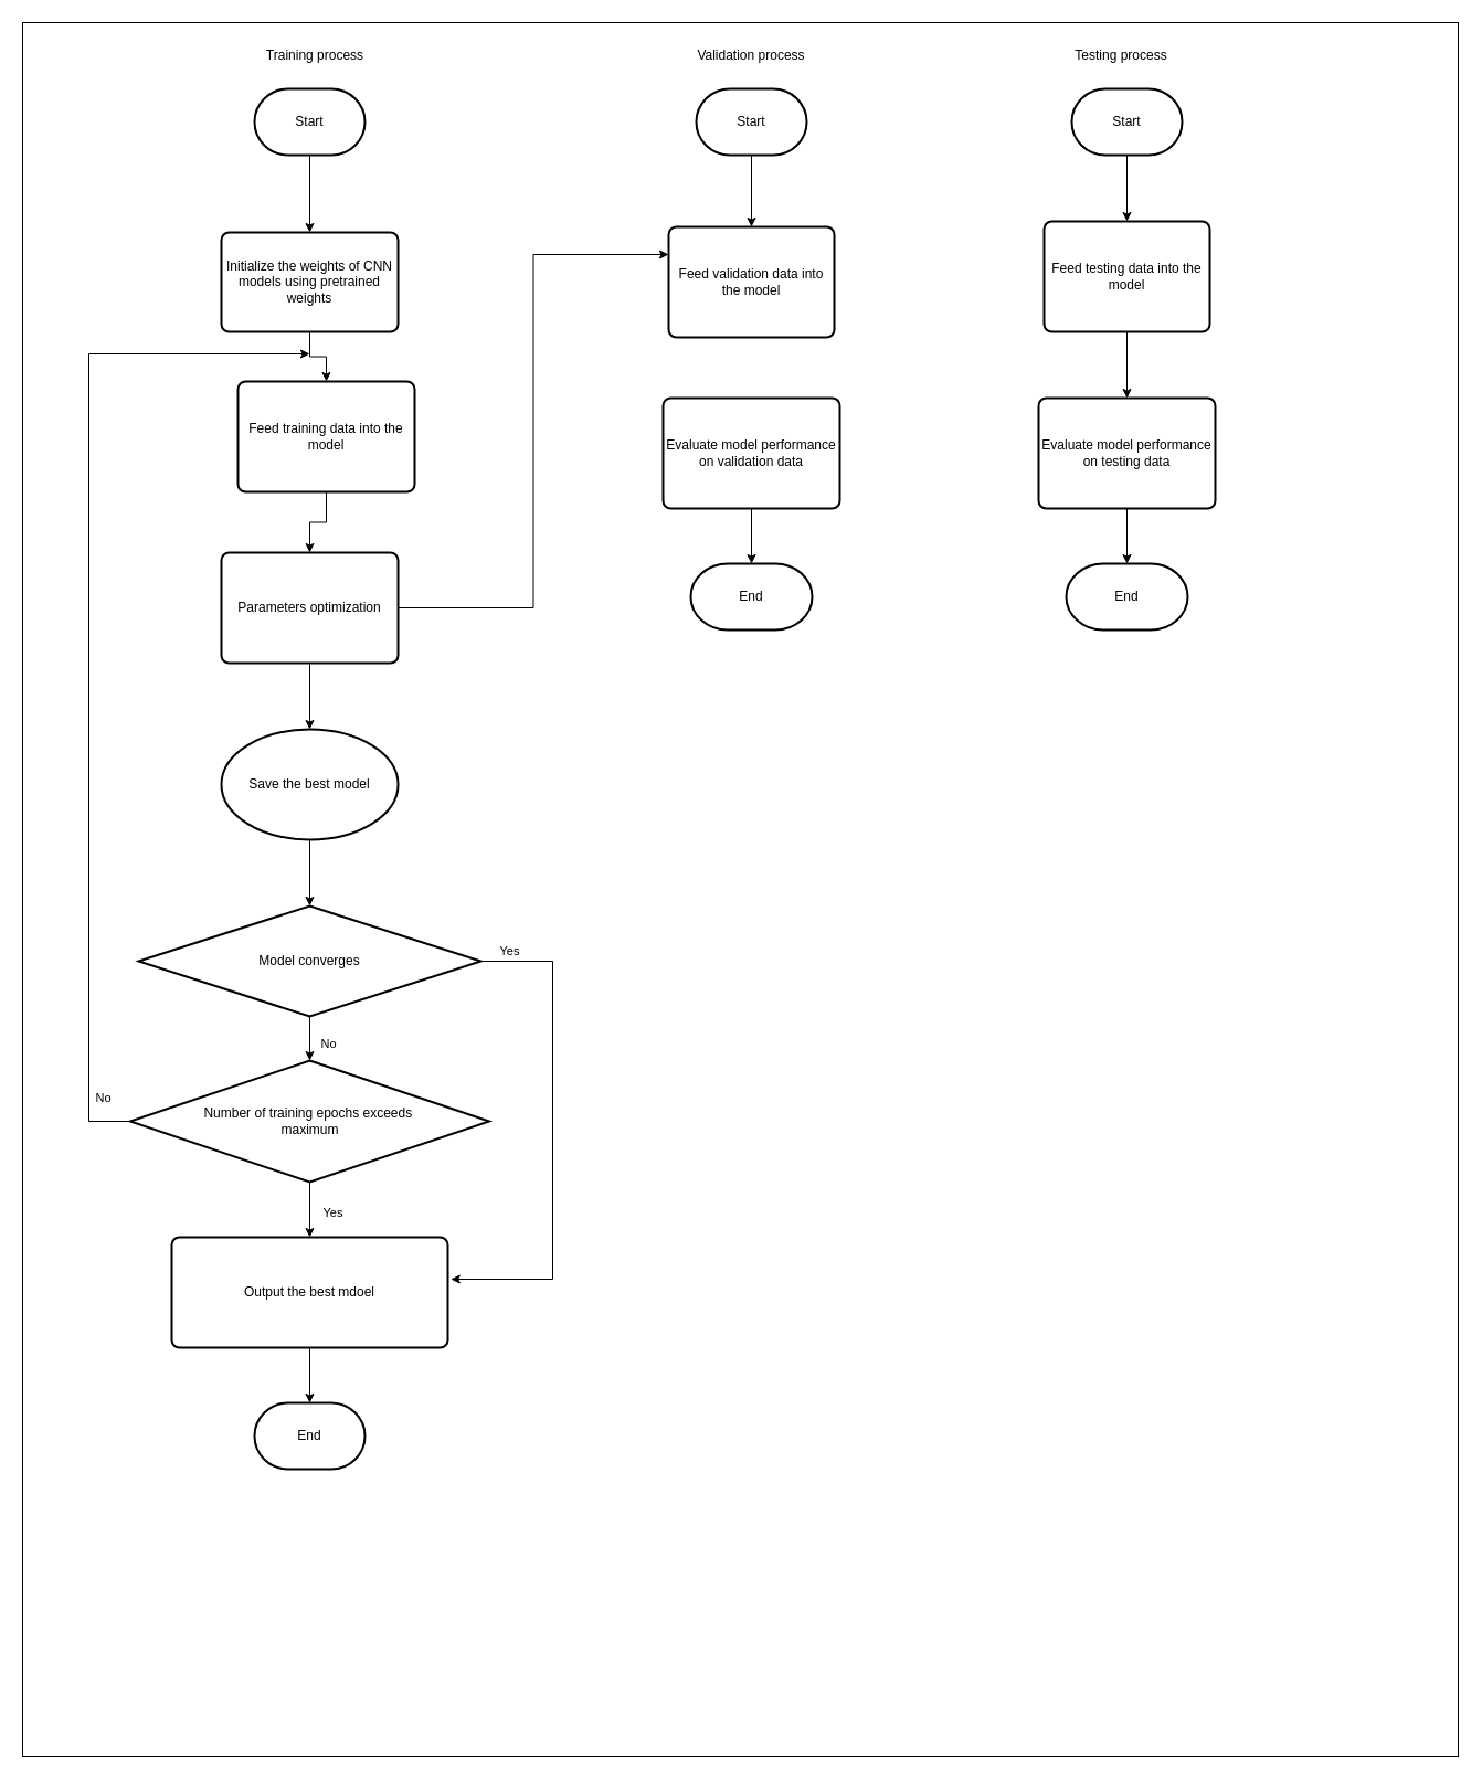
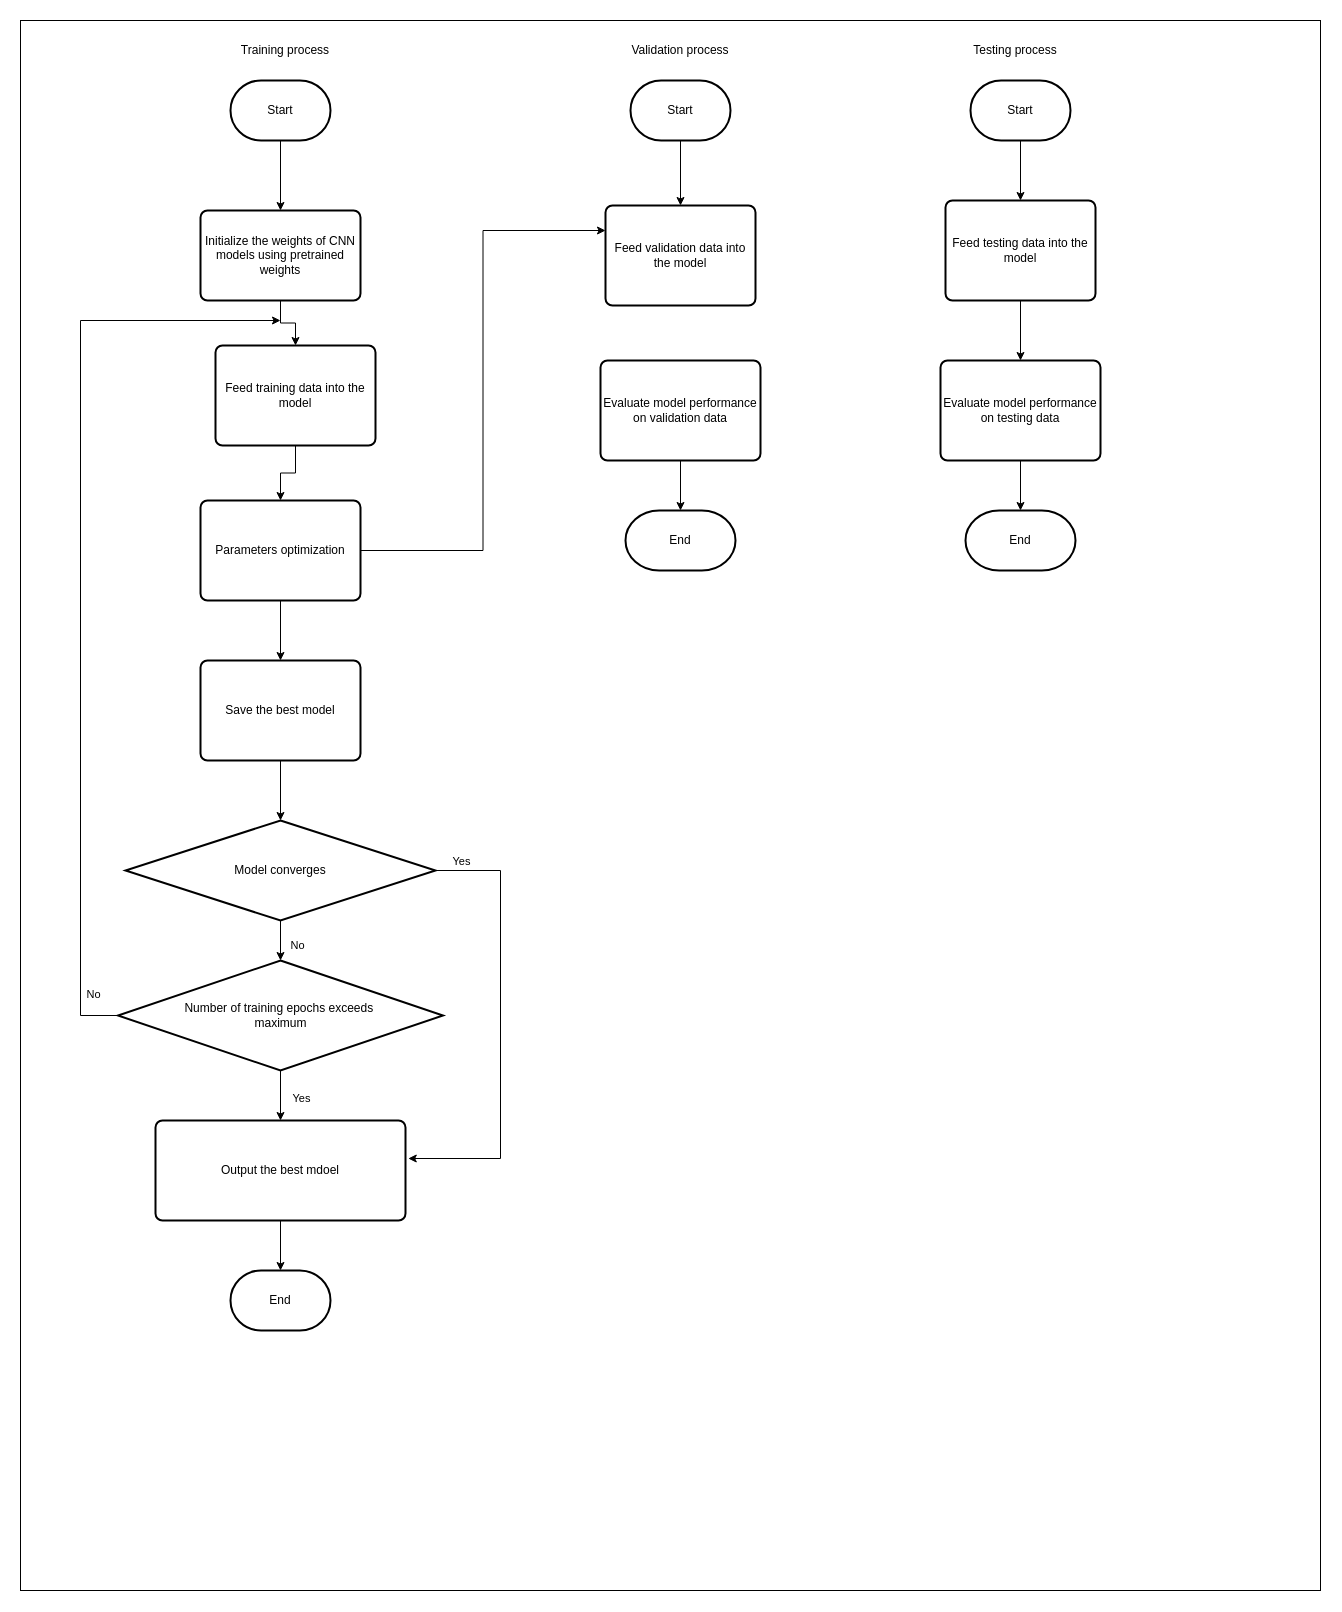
  <mxCell id="0" />
  <mxCell id="1" parent="0" />
  <mxCell id="2" value="" style="rounded=0;whiteSpace=wrap;html=1;" parent="1" vertex="1"><mxGeometry x="20" y="20" width="1300" height="1570" as="geometry" /></mxCell>
  <mxCell id="3" style="edgeStyle=orthogonalEdgeStyle;rounded=0;orthogonalLoop=1;jettySize=auto;html=1;" parent="1" source="4" target="6" edge="1"><mxGeometry relative="1" as="geometry" /></mxCell>
  <mxCell id="4" value="Start" style="strokeWidth=2;html=1;shape=mxgraph.flowchart.terminator;whiteSpace=wrap;" parent="1" vertex="1"><mxGeometry x="230" y="80" width="100" height="60" as="geometry" /></mxCell>
  <mxCell id="5" value="" style="edgeStyle=orthogonalEdgeStyle;rounded=0;orthogonalLoop=1;jettySize=auto;html=1;" parent="1" source="6" target="8" edge="1"><mxGeometry relative="1" as="geometry" /></mxCell>
  <mxCell id="6" value="Initialize the weights of CNN models using pretrained weights" style="rounded=1;whiteSpace=wrap;html=1;absoluteArcSize=1;arcSize=14;strokeWidth=2;" parent="1" vertex="1"><mxGeometry x="200" y="210" width="160" height="90" as="geometry" /></mxCell>
  <mxCell id="7" value="" style="edgeStyle=orthogonalEdgeStyle;rounded=0;orthogonalLoop=1;jettySize=auto;html=1;" parent="1" source="8" target="11" edge="1"><mxGeometry relative="1" as="geometry" /></mxCell>
  <mxCell id="8" value="Feed training data into the model" style="rounded=1;whiteSpace=wrap;html=1;absoluteArcSize=1;arcSize=14;strokeWidth=2;" parent="1" vertex="1"><mxGeometry x="215" y="345" width="160" height="100" as="geometry" /></mxCell>
  <mxCell id="9" value="" style="edgeStyle=orthogonalEdgeStyle;rounded=0;orthogonalLoop=1;jettySize=auto;html=1;" edge="1" parent="1" source="11" target="26"><mxGeometry relative="1" as="geometry"><Array as="points"><mxPoint x="330" y="580" /><mxPoint x="330" y="580" /></Array></mxGeometry></mxCell>
  <mxCell id="10" style="edgeStyle=orthogonalEdgeStyle;rounded=0;orthogonalLoop=1;jettySize=auto;html=1;entryX=0;entryY=0.25;entryDx=0;entryDy=0;" edge="1" parent="1" source="11" target="31"><mxGeometry relative="1" as="geometry" /></mxCell>
  <mxCell id="11" value="Parameters optimization" style="rounded=1;whiteSpace=wrap;html=1;absoluteArcSize=1;arcSize=14;strokeWidth=2;" parent="1" vertex="1"><mxGeometry x="200" y="500" width="160" height="100" as="geometry" /></mxCell>
  <mxCell id="12" style="edgeStyle=orthogonalEdgeStyle;rounded=0;orthogonalLoop=1;jettySize=auto;html=1;" parent="1" source="16" edge="1"><mxGeometry relative="1" as="geometry"><mxPoint x="280" y="320" as="targetPoint" /><Array as="points"><mxPoint x="80" y="1015" /><mxPoint x="80" y="320" /></Array></mxGeometry></mxCell>
  <mxCell id="13" value="No" style="edgeLabel;html=1;align=center;verticalAlign=middle;resizable=0;points=[];" parent="12" vertex="1" connectable="0"><mxGeometry x="-0.907" y="1" relative="1" as="geometry"><mxPoint x="13" y="-16" as="offset" /></mxGeometry></mxCell>
  <mxCell id="14" value="" style="edgeStyle=orthogonalEdgeStyle;rounded=0;orthogonalLoop=1;jettySize=auto;html=1;" edge="1" parent="1" source="16" target="24"><mxGeometry relative="1" as="geometry" /></mxCell>
  <mxCell id="15" value="Yes" style="edgeLabel;html=1;align=center;verticalAlign=middle;resizable=0;points=[];" vertex="1" connectable="0" parent="14"><mxGeometry x="0.12" y="-2" relative="1" as="geometry"><mxPoint x="22" y="-1" as="offset" /></mxGeometry></mxCell>
  <mxCell id="16" value="Number of training epochs exceeds&amp;nbsp;&lt;br&gt;maximum" style="strokeWidth=2;html=1;shape=mxgraph.flowchart.decision;whiteSpace=wrap;" parent="1" vertex="1"><mxGeometry x="117.5" y="960" width="325" height="110" as="geometry" /></mxCell>
  <mxCell id="17" value="Yes" style="edgeLabel;html=1;align=center;verticalAlign=middle;resizable=0;points=[];" parent="1" vertex="1" connectable="0"><mxGeometry x="270" y="830" as="geometry"><mxPoint x="22" y="72" as="offset" /></mxGeometry></mxCell>
  <mxCell id="18" value="No" style="edgeLabel;html=1;align=center;verticalAlign=middle;resizable=0;points=[];" parent="1" vertex="1" connectable="0"><mxGeometry x="40" y="1010" as="geometry"><mxPoint x="256" y="-66" as="offset" /></mxGeometry></mxCell>
  <mxCell id="19" value="" style="edgeStyle=orthogonalEdgeStyle;rounded=0;orthogonalLoop=1;jettySize=auto;html=1;" edge="1" parent="1" source="22" target="16"><mxGeometry relative="1" as="geometry" /></mxCell>
  <mxCell id="20" style="edgeStyle=orthogonalEdgeStyle;rounded=0;orthogonalLoop=1;jettySize=auto;html=1;entryX=1.011;entryY=0.38;entryDx=0;entryDy=0;entryPerimeter=0;" edge="1" parent="1" source="22" target="24"><mxGeometry relative="1" as="geometry"><Array as="points"><mxPoint x="500" y="870" /><mxPoint x="500" y="1158" /></Array></mxGeometry></mxCell>
  <mxCell id="21" value="Yes" style="edgeLabel;html=1;align=center;verticalAlign=middle;resizable=0;points=[];" vertex="1" connectable="0" parent="20"><mxGeometry x="-0.782" y="-4" relative="1" as="geometry"><mxPoint x="-24" y="-14" as="offset" /></mxGeometry></mxCell>
  <mxCell id="22" value="Model converges" style="strokeWidth=2;html=1;shape=mxgraph.flowchart.decision;whiteSpace=wrap;" parent="1" vertex="1"><mxGeometry x="125" y="820" width="310" height="100" as="geometry" /></mxCell>
  <mxCell id="23" value="" style="edgeStyle=orthogonalEdgeStyle;rounded=0;orthogonalLoop=1;jettySize=auto;html=1;" edge="1" parent="1" source="24" target="35"><mxGeometry relative="1" as="geometry" /></mxCell>
  <mxCell id="24" value="Output the best mdoel" style="rounded=1;whiteSpace=wrap;html=1;absoluteArcSize=1;arcSize=14;strokeWidth=2;" parent="1" vertex="1"><mxGeometry x="155" y="1120" width="250" height="100" as="geometry" /></mxCell>
  <mxCell id="25" value="" style="edgeStyle=orthogonalEdgeStyle;rounded=0;orthogonalLoop=1;jettySize=auto;html=1;" edge="1" parent="1" source="26" target="22"><mxGeometry relative="1" as="geometry" /></mxCell>
- <mxCell id="26" value="Save the best model" style="ellipse;whiteSpace=wrap;html=1;absoluteArcSize=1;arcSize=14;strokeWidth=2;" parent="1" vertex="1"><mxGeometry x="200" y="660" width="160" height="100" as="geometry" /></mxCell>
+ <mxCell id="26" value="Save the best model" style="rounded=1;whiteSpace=wrap;html=1;absoluteArcSize=1;arcSize=14;strokeWidth=2;" parent="1" vertex="1"><mxGeometry x="200" y="660" width="160" height="100" as="geometry" /></mxCell>
  <mxCell id="27" value="Training process" style="text;html=1;strokeColor=none;fillColor=none;align=center;verticalAlign=middle;whiteSpace=wrap;rounded=0;" vertex="1" parent="1"><mxGeometry x="210" y="40" width="150" height="20" as="geometry" /></mxCell>
  <mxCell id="28" value="Validation process" style="text;html=1;strokeColor=none;fillColor=none;align=center;verticalAlign=middle;whiteSpace=wrap;rounded=0;" vertex="1" parent="1"><mxGeometry x="605" y="40" width="150" height="20" as="geometry" /></mxCell>
  <mxCell id="29" value="" style="edgeStyle=orthogonalEdgeStyle;rounded=0;orthogonalLoop=1;jettySize=auto;html=1;" edge="1" parent="1" source="30" target="31"><mxGeometry relative="1" as="geometry" /></mxCell>
  <mxCell id="30" value="Start" style="strokeWidth=2;html=1;shape=mxgraph.flowchart.terminator;whiteSpace=wrap;" vertex="1" parent="1"><mxGeometry x="630" y="80" width="100" height="60" as="geometry" /></mxCell>
  <mxCell id="31" value="Feed validation data into the model" style="rounded=1;whiteSpace=wrap;html=1;absoluteArcSize=1;arcSize=14;strokeWidth=2;" vertex="1" parent="1"><mxGeometry x="605" y="205" width="150" height="100" as="geometry" /></mxCell>
  <mxCell id="32" value="" style="edgeStyle=orthogonalEdgeStyle;rounded=0;orthogonalLoop=1;jettySize=auto;html=1;" edge="1" parent="1" source="33" target="34"><mxGeometry relative="1" as="geometry" /></mxCell>
  <mxCell id="33" value="Evaluate model performance on validation data" style="rounded=1;whiteSpace=wrap;html=1;absoluteArcSize=1;arcSize=14;strokeWidth=2;" vertex="1" parent="1"><mxGeometry x="600" y="360" width="160" height="100" as="geometry" /></mxCell>
  <mxCell id="34" value="End" style="strokeWidth=2;html=1;shape=mxgraph.flowchart.terminator;whiteSpace=wrap;" vertex="1" parent="1"><mxGeometry x="625" y="510" width="110" height="60" as="geometry" /></mxCell>
  <mxCell id="35" value="End" style="strokeWidth=2;html=1;shape=mxgraph.flowchart.terminator;whiteSpace=wrap;" vertex="1" parent="1"><mxGeometry x="230" y="1270" width="100" height="60" as="geometry" /></mxCell>
  <mxCell id="36" value="" style="edgeStyle=orthogonalEdgeStyle;rounded=0;orthogonalLoop=1;jettySize=auto;html=1;" edge="1" parent="1" source="37" target="40"><mxGeometry relative="1" as="geometry" /></mxCell>
  <mxCell id="37" value="Start" style="strokeWidth=2;html=1;shape=mxgraph.flowchart.terminator;whiteSpace=wrap;" vertex="1" parent="1"><mxGeometry x="970" y="80" width="100" height="60" as="geometry" /></mxCell>
  <mxCell id="38" value="Testing process" style="text;html=1;strokeColor=none;fillColor=none;align=center;verticalAlign=middle;whiteSpace=wrap;rounded=0;" vertex="1" parent="1"><mxGeometry x="940" y="40" width="150" height="20" as="geometry" /></mxCell>
  <mxCell id="39" value="" style="edgeStyle=orthogonalEdgeStyle;rounded=0;orthogonalLoop=1;jettySize=auto;html=1;" edge="1" parent="1" source="40" target="42"><mxGeometry relative="1" as="geometry" /></mxCell>
  <mxCell id="40" value="Feed testing data into the model" style="rounded=1;whiteSpace=wrap;html=1;absoluteArcSize=1;arcSize=14;strokeWidth=2;" vertex="1" parent="1"><mxGeometry x="945" y="200" width="150" height="100" as="geometry" /></mxCell>
  <mxCell id="41" value="" style="edgeStyle=orthogonalEdgeStyle;rounded=0;orthogonalLoop=1;jettySize=auto;html=1;" edge="1" parent="1" source="42" target="43"><mxGeometry relative="1" as="geometry" /></mxCell>
  <mxCell id="42" value="Evaluate model performance on testing data" style="rounded=1;whiteSpace=wrap;html=1;absoluteArcSize=1;arcSize=14;strokeWidth=2;" vertex="1" parent="1"><mxGeometry x="940" y="360" width="160" height="100" as="geometry" /></mxCell>
  <mxCell id="43" value="End" style="strokeWidth=2;html=1;shape=mxgraph.flowchart.terminator;whiteSpace=wrap;" vertex="1" parent="1"><mxGeometry x="965" y="510" width="110" height="60" as="geometry" /></mxCell>
